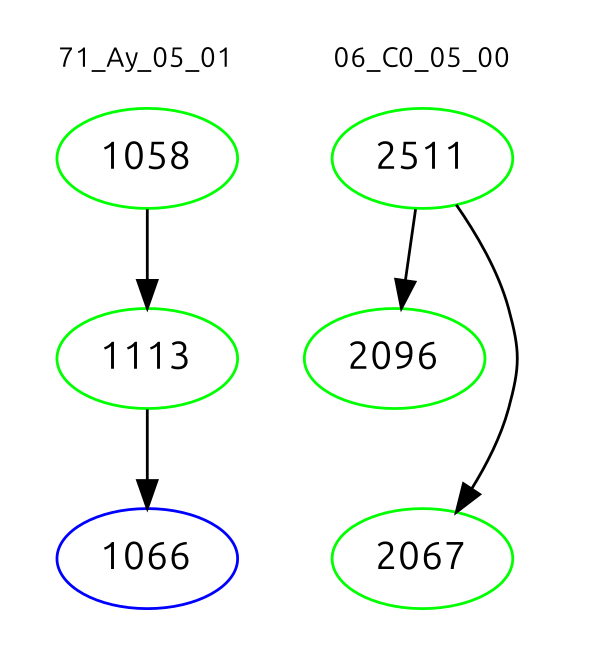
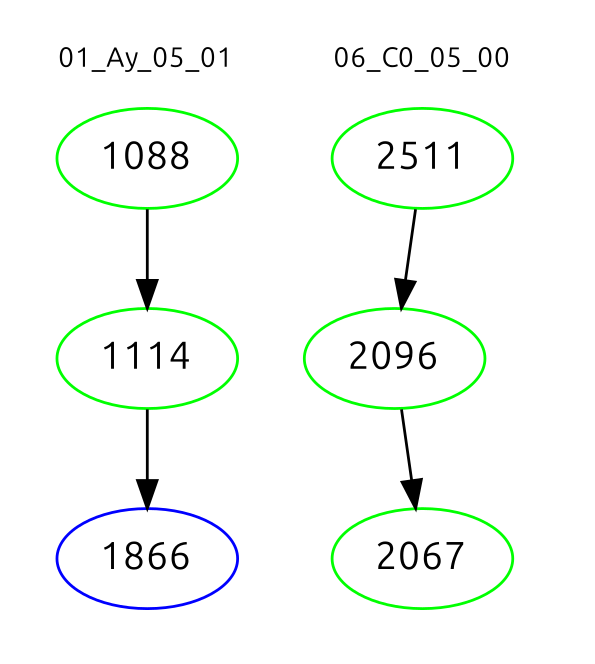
  digraph {
    fontname=Ubuntu
    node [color=green fontname=Ubuntu]
    edge [color=black fontname=Ubuntu]
-   n1 [label=1058]
-   n2 [label=1113]
-   n3 [color=blue label=1066]
+   n1 [label=1088]
+   n2 [label=1114]
+   n3 [color=blue label=1866]
    n4 [label=2511]
    n5 [label=2096]
    n6 [label=2067]
    subgraph cluster_1 {
      color=white
      fontsize=10
-     label="71_Ay_05_01"
+     label="01_Ay_05_01"
      n1
      n2
      n3
    }
    subgraph cluster_2 {
      color=white
      fontsize=10
      label="06_C0_05_00"
      n4
      n5
      n6
    }
    n1 -> n2
    n2 -> n3
    n4 -> n5
-   n4 -> n6
+   n5 -> n6
  }
